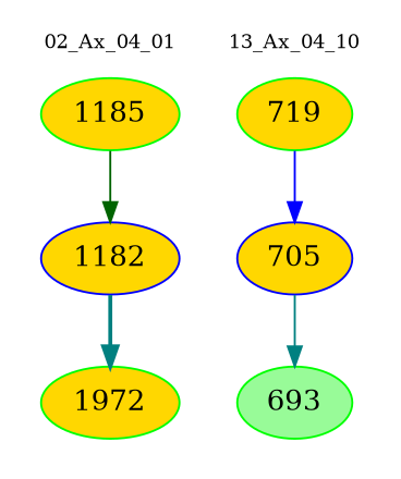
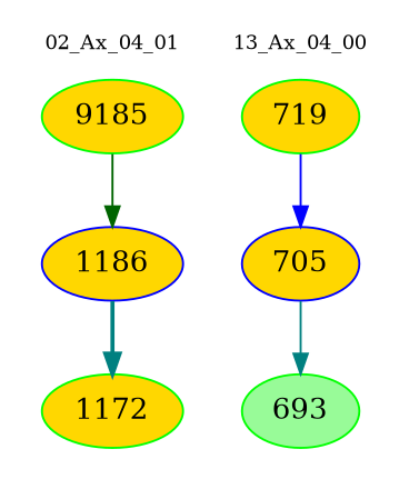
  digraph {
    node [color=green fillcolor=gold style=filled]
    edge [color=teal style=solid]
-   n1 [label=1185]
-   n2 [color=blue label=1182]
-   n3 [label=1972]
+   n1 [label=9185]
+   n2 [color=blue label=1186]
+   n3 [label=1172]
    n4 [label=719]
    n5 [color=blue label=705]
    n6 [fillcolor=palegreen label=693]
    subgraph cluster_1 {
      color=white
      fontsize=10
      label="02_Ax_04_01"
      n1
      n2
      n3
    }
    subgraph cluster_2 {
      color=white
      fontsize=10
-     label="13_Ax_04_10"
+     label="13_Ax_04_00"
      n4
      n5
      n6
    }
    n1 -> n2 [color=darkgreen]
    n2 -> n3 [style=bold]
    n4 -> n5 [color=blue]
    n5 -> n6
  }
